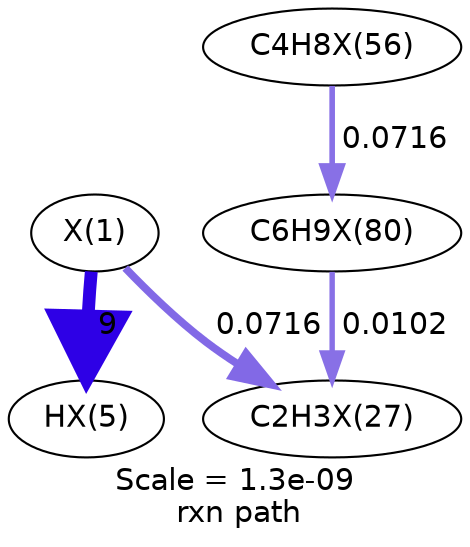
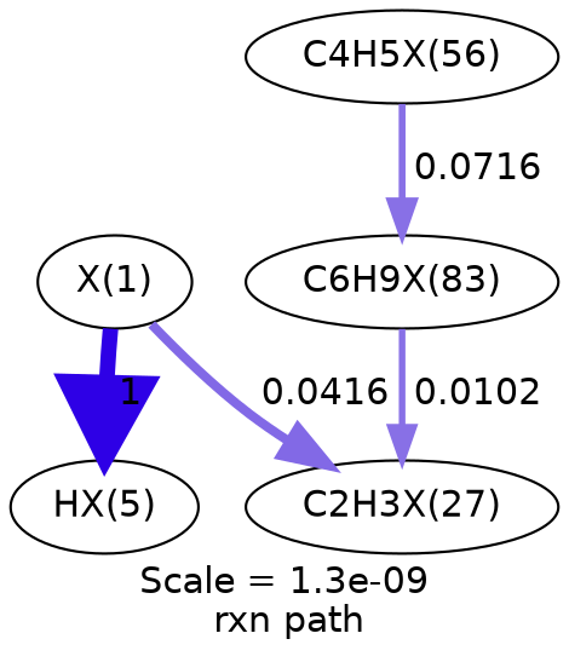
  digraph {
    fontname=Helvetica
    label="Scale = 1.3e-09\l rxn path"
    node [fontname=Helvetica]
    edge [fontname=Helvetica]
    n1 [label="X(1)"]
    n2 [label="HX(5)"]
    n3 [label="C2H3X(27)"]
-   n4 [label="C6H9X(80)"]
-   n5 [label="C4H8X(56)"]
-   n1 -> n2 [arrowsize=3 color="0.7, 1.5, 0.9" label=" 9" style="setlinewidth(6)"]
-   n1 -> n3 [arrowsize=1.8 color="0.7, 0.542, 0.9" label=" 0.0716" style="setlinewidth(3.6)"]
+   n4 [label="C6H9X(83)"]
+   n5 [label="C4H5X(56)"]
+   n1 -> n2 [arrowsize=3 color="0.7, 1.5, 0.9" label=" 1" style="setlinewidth(6)"]
+   n1 -> n3 [arrowsize=1.8 color="0.7, 0.542, 0.9" label=" 0.0416" style="setlinewidth(3.6)"]
    n4 -> n3 [arrowsize=1.27 color="0.7, 0.51, 0.9" label=" 0.0102" style="setlinewidth(2.54)"]
    n5 -> n4 [arrowsize=1.32 color="0.7, 0.512, 0.9" label=" 0.0716" style="setlinewidth(2.63)"]
  }
